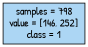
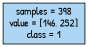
  digraph {
    fontname="Patrick Hand"
-   n1 [color=black fillcolor="#399de56b" label="samples = 798\nvalue = [146, 252]\nclass = 1" shape=box style=filled fontname="Patrick Hand"]
+   n1 [color=black fillcolor="#399de56b" label="samples = 398\nvalue = [146, 252]\nclass = 1" shape=box style=filled fontname="Patrick Hand"]
  }
